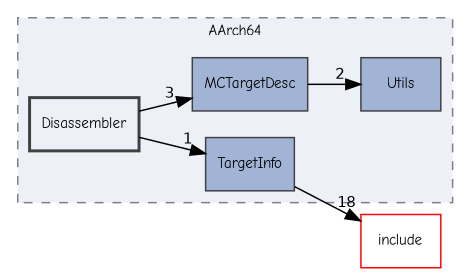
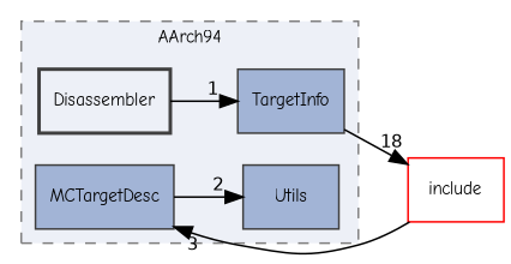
  digraph {
    compound=true
    fontname="Comic Neue"
    rankdir=LR
    node [color=grey25 fillcolor="#a2b4d6" fontname="Comic Neue" fontsize=10 shape=box style="filled,"]
    edge [fontname="Comic Neue" fontsize=10 labeldistance=1.5 labelfontname=Helvetica labelfontsize=10]
    n1 [label=TargetInfo]
    n2 [label=Utils]
    n3 [label=MCTargetDesc]
    n4 [fillcolor="#edf0f7" label=Disassembler style="filled,bold,"]
    n5 [color=red fillcolor="#edf0f7" label=include style=""]
    subgraph cluster_1 {
      bgcolor="#edf0f7"
      fontsize=10
-     label=AArch64
+     label=AArch94
      pencolor=grey50
      style="filled,dashed,"
      n1
      n2
      n3
      n4
    }
    n1 -> n5 [headlabel=18]
    n3 -> n2 [headlabel=2]
    n4 -> n1 [headlabel=1]
-   n4 -> n3 [headlabel=3]
+   n5 -> n3 [headlabel=3]
  }
